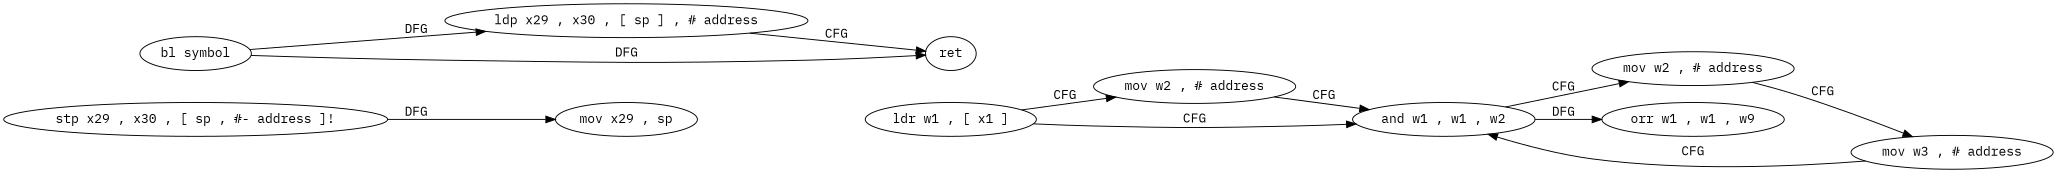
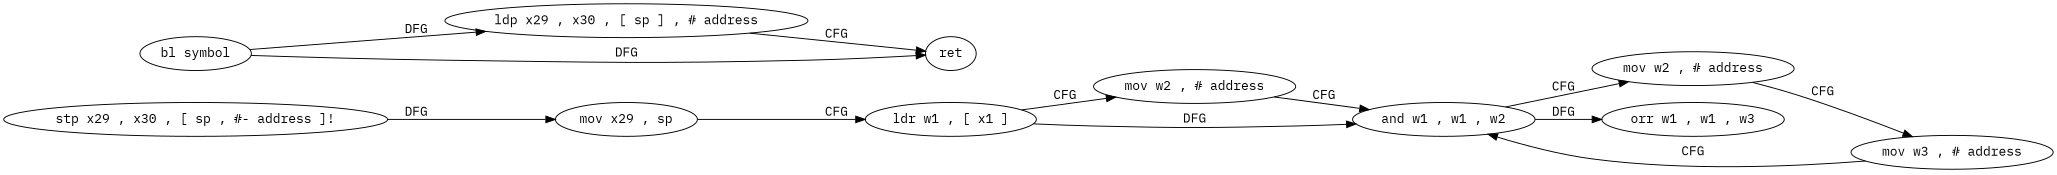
  digraph {
    fontname="IBM Plex Mono"
    rankdir=LR
    node [fontname="IBM Plex Mono"]
    edge [fontname="IBM Plex Mono"]
    n1 [label="stp x29 , x30 , [ sp , #- address ]!"]
    n2 [label="mov x29 , sp"]
    n3 [label="ldr w1 , [ x1 ]"]
    n4 [label="mov w2 , # address"]
    n5 [label="and w1 , w1 , w2"]
    n6 [label="mov w2 , # address"]
-   n7 [label="orr w1 , w1 , w9"]
+   n7 [label="orr w1 , w1 , w3"]
    n8 [label="mov w3 , # address"]
    n9 [label="bl symbol"]
    n10 [label="ldp x29 , x30 , [ sp ] , # address"]
    n11 [label=ret]
    n1 -> n2 [label=DFG]
+   n2 -> n3 [label=CFG]
    n3 -> n4 [label=CFG]
-   n3 -> n5 [label=CFG]
+   n3 -> n5 [label=DFG]
    n4 -> n5 [label=CFG]
    n5 -> n6 [label=CFG]
    n5 -> n7 [label=DFG]
    n6 -> n8 [label=CFG]
    n8 -> n5 [label=CFG]
    n9 -> n10 [label=DFG]
    n9 -> n11 [label=DFG]
    n10 -> n11 [label=CFG]
  }
